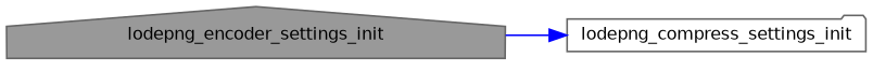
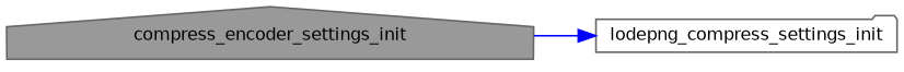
  digraph {
    rankdir=LR
    node [fontname=Helvetica fontsize=10 style=filled]
-   n1 [color=gray40 fillcolor=grey60 fontcolor=black height=0.2 label=lodepng_encoder_settings_init shape=house width=0.4]
+   n1 [color=gray40 fillcolor=grey60 fontcolor=black height=0.2 label=compress_encoder_settings_init shape=house width=0.4]
    n2 [color=grey40 fillcolor=white height=0.2 label=lodepng_compress_settings_init shape=folder width=0.4]
    n1 -> n2 [color=blue fontname=Helvetica fontsize=10 labelfontname=Helvetica labelfontsize=10 style=solid]
  }
